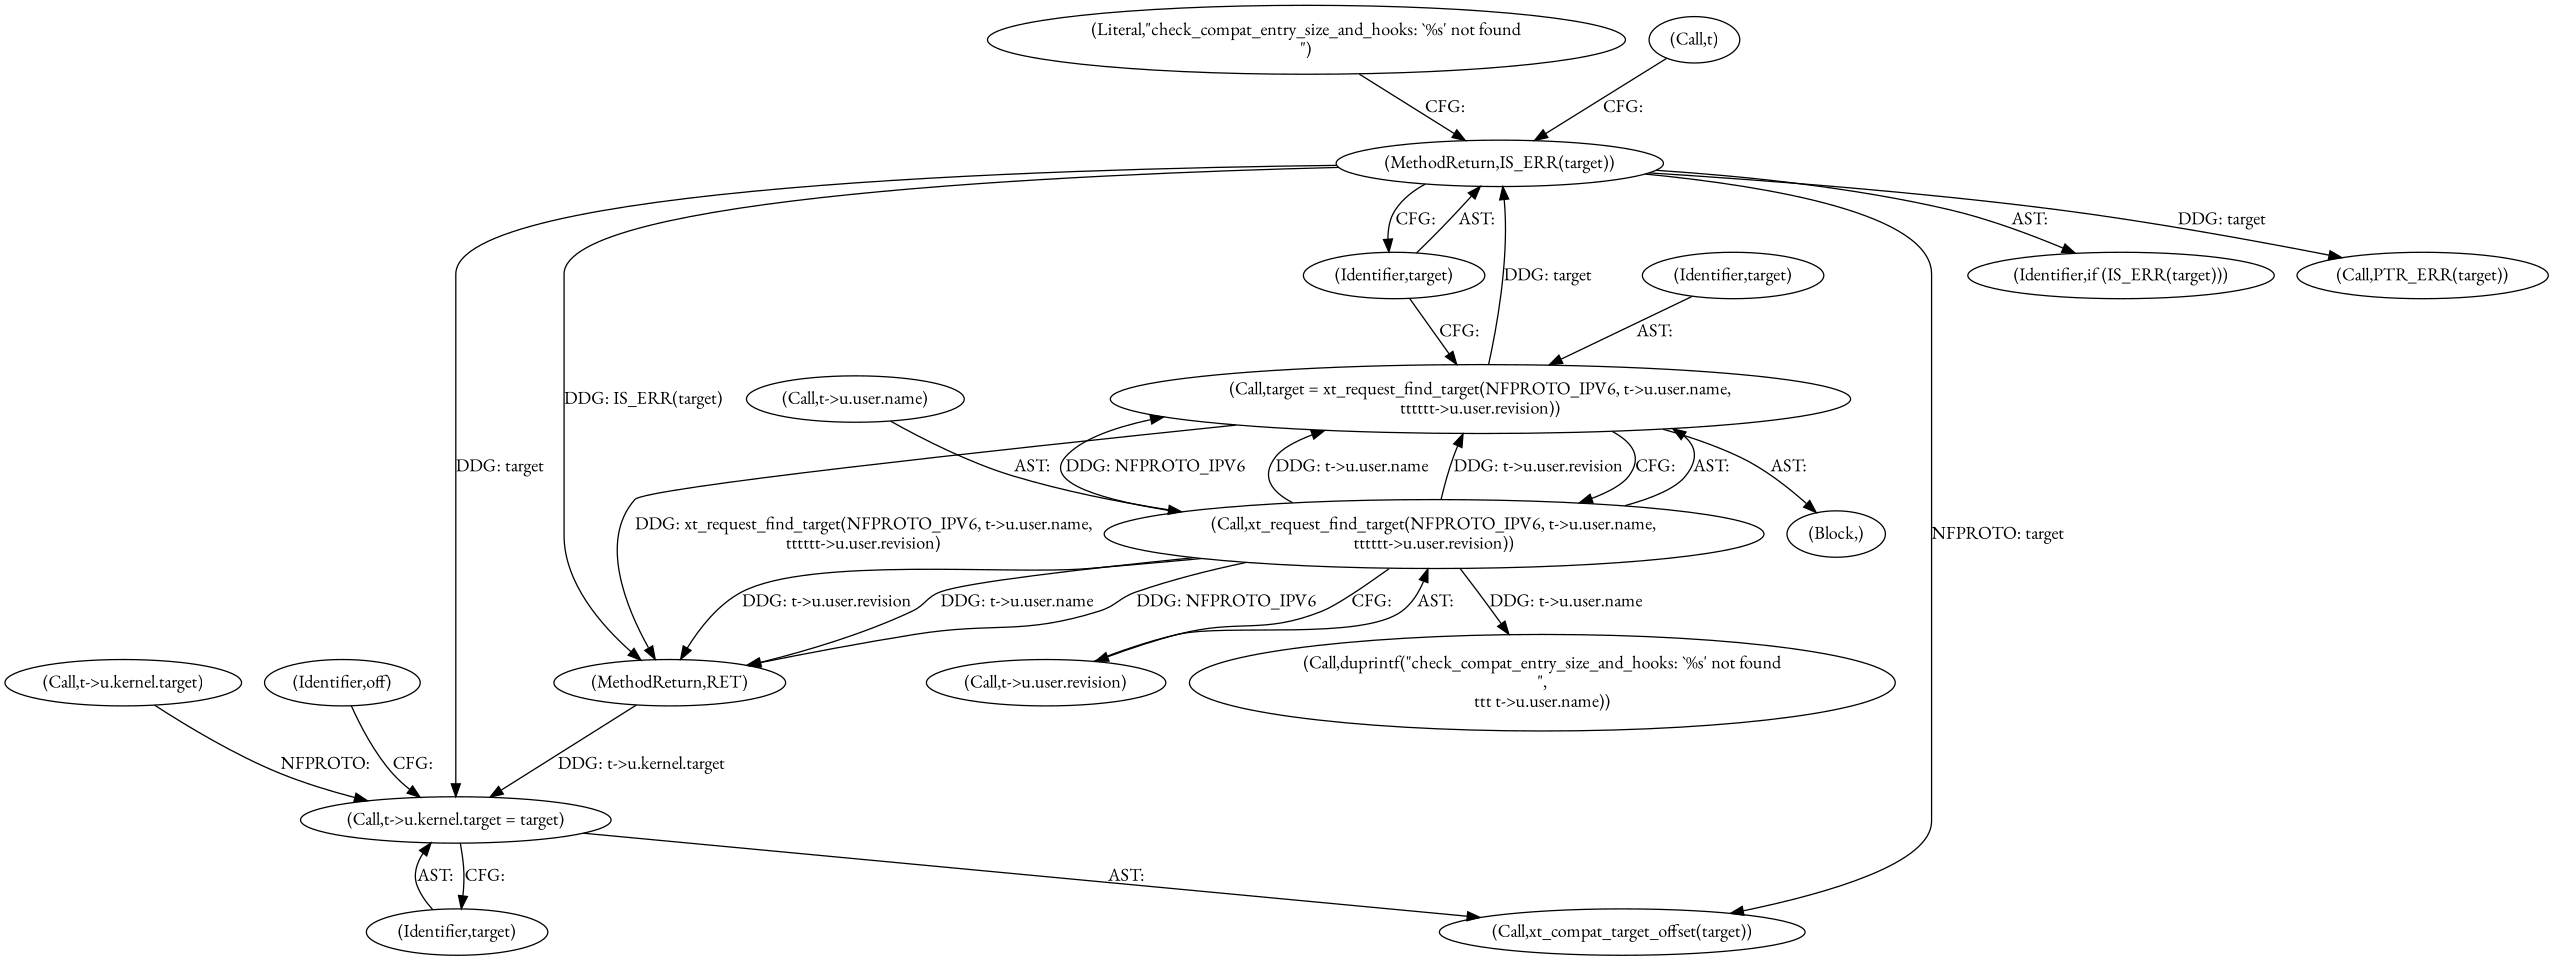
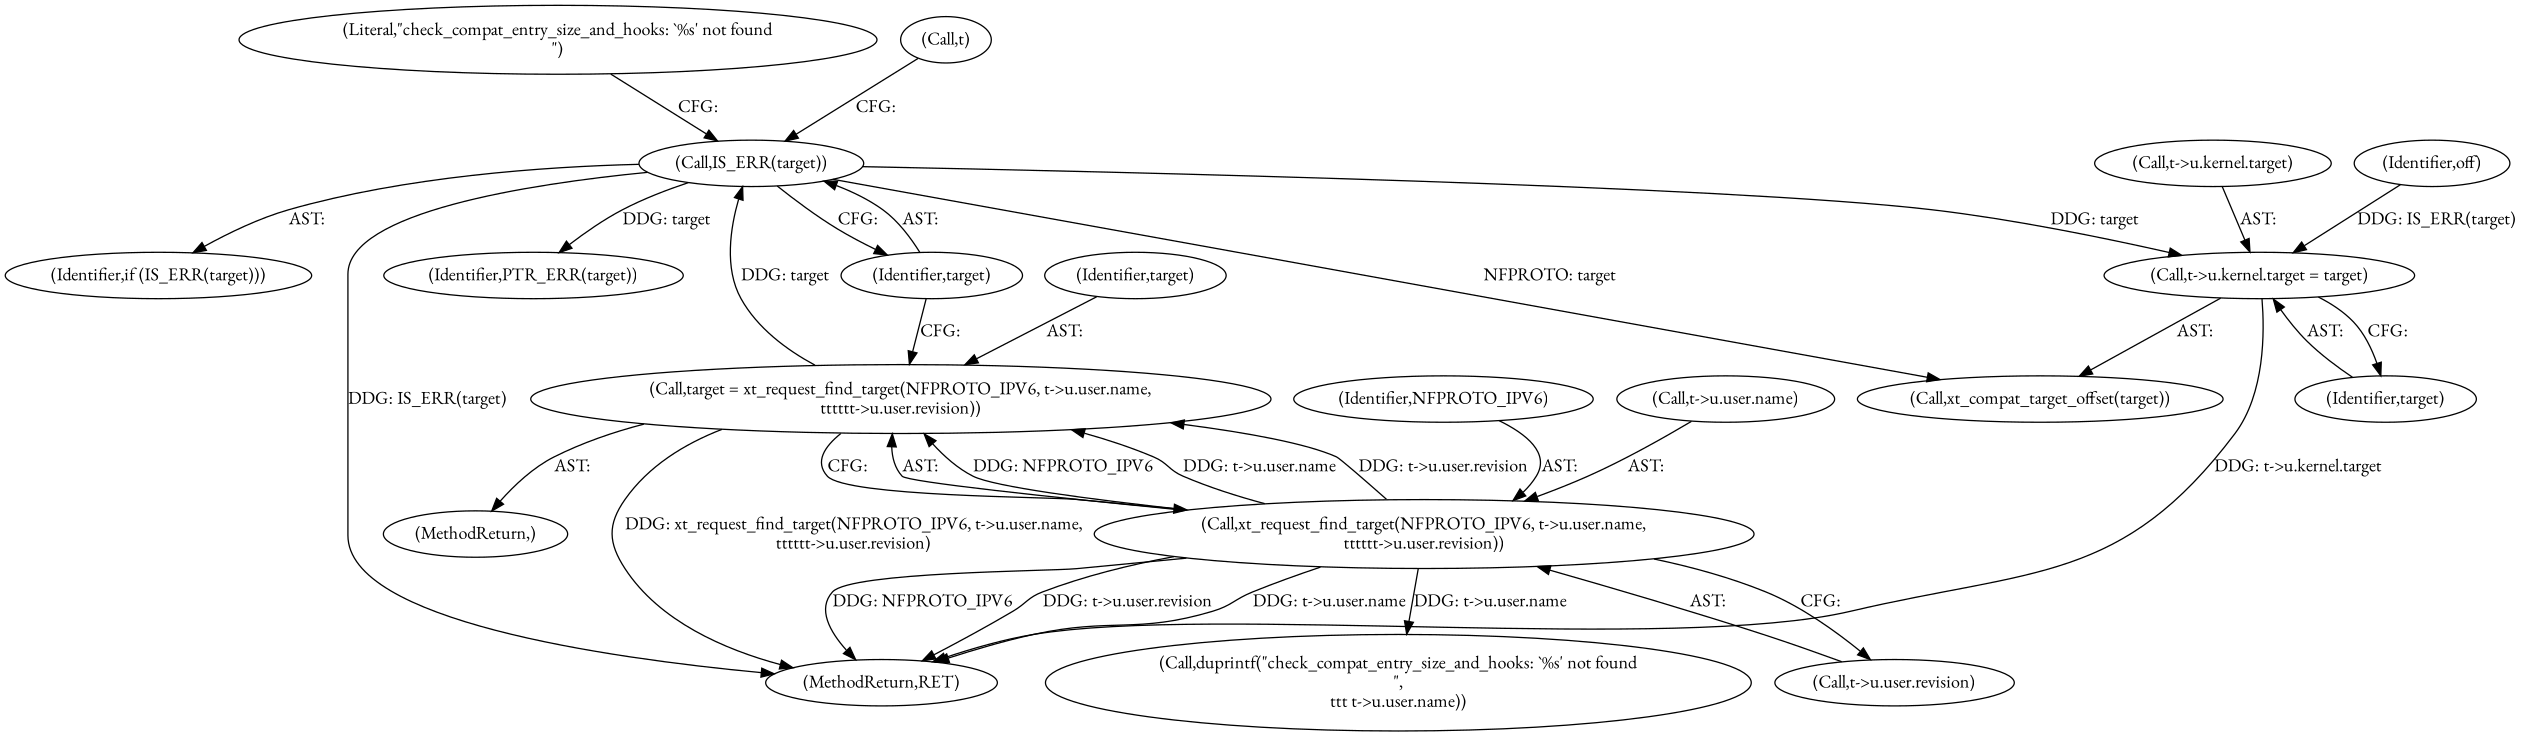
  digraph {
    fontname="EB Garamond"
    node [fontname="EB Garamond"]
    edge [fontname="EB Garamond"]
    n1 [label="(Call,t->u.kernel.target = target)"]
    n2 [label="(Identifier,target)"]
    n3 [label="(MethodReturn,RET)"]
    n4 [label="(Call,xt_compat_target_offset(target))"]
-   n5 [label="(Block,)"]
-   n6 [label="(MethodReturn,IS_ERR(target))"]
+   n5 [label="(MethodReturn,)"]
+   n6 [label="(Call,IS_ERR(target))"]
    n7 [label="(Identifier,target)"]
    n8 [label="(Identifier,if (IS_ERR(target)))"]
-   n9 [label="(Call,PTR_ERR(target))"]
+   n9 [label="(Identifier,PTR_ERR(target))"]
    n10 [label="(Call,target = xt_request_find_target(NFPROTO_IPV6, t->u.user.name,\n\t\t\t\t\tt->u.user.revision))"]
    n11 [label="(Call,xt_request_find_target(NFPROTO_IPV6, t->u.user.name,\n\t\t\t\t\tt->u.user.revision))"]
    n12 [label="(Call,duprintf(\"check_compat_entry_size_and_hooks: `%s' not found\n\",\n\t\t\t t->u.user.name))"]
    n13 [label="(Call,t->u.user.revision)"]
    n14 [label="(Call,t->u.kernel.target)"]
    n15 [label="(Identifier,off)"]
+   n16 [label="(Identifier,NFPROTO_IPV6)"]
    n17 [label="(Call,t->u.user.name)"]
    n18 [label="(Literal,\"check_compat_entry_size_and_hooks: `%s' not found\n\")"]
    n19 [label="(Identifier,target)"]
    n20 [label="(Call,t)"]
    n1 -> n2 [label="CFG: "]
-   n3 -> n1 [label="DDG: t->u.kernel.target"]
+   n1 -> n3 [label="DDG: t->u.kernel.target"]
    n1 -> n4 [label="AST: "]
    n2 -> n1 [label="AST: "]
    n6 -> n1 [label="DDG: target"]
    n6 -> n3 [label="DDG: IS_ERR(target)"]
    n6 -> n4 [label="NFPROTO: target"]
    n6 -> n7 [label="CFG: "]
    n6 -> n8 [label="AST: "]
    n6 -> n9 [label="DDG: target"]
    n7 -> n6 [label="AST: "]
    n7 -> n10 [label="CFG: "]
    n10 -> n3 [label="DDG: xt_request_find_target(NFPROTO_IPV6, t->u.user.name,\n\t\t\t\t\tt->u.user.revision)"]
    n10 -> n5 [label="AST: "]
    n10 -> n6 [label="DDG: target"]
    n10 -> n11 [label="CFG: "]
    n11 -> n3 [label="DDG: NFPROTO_IPV6"]
    n11 -> n3 [label="DDG: t->u.user.revision"]
    n11 -> n3 [label="DDG: t->u.user.name"]
    n11 -> n10 [label="AST: "]
    n11 -> n10 [label="DDG: NFPROTO_IPV6"]
    n11 -> n10 [label="DDG: t->u.user.name"]
    n11 -> n10 [label="DDG: t->u.user.revision"]
    n11 -> n12 [label="DDG: t->u.user.name"]
    n11 -> n13 [label="CFG: "]
    n13 -> n11 [label="AST: "]
-   n14 -> n1 [label="NFPROTO: "]
-   n15 -> n1 [label="CFG: "]
+   n14 -> n1 [label="AST: "]
+   n15 -> n1 [label="DDG: IS_ERR(target)"]
+   n16 -> n11 [label="AST: "]
    n17 -> n11 [label="AST: "]
    n18 -> n6 [label="CFG: "]
    n19 -> n10 [label="AST: "]
    n20 -> n6 [label="CFG: "]
  }
